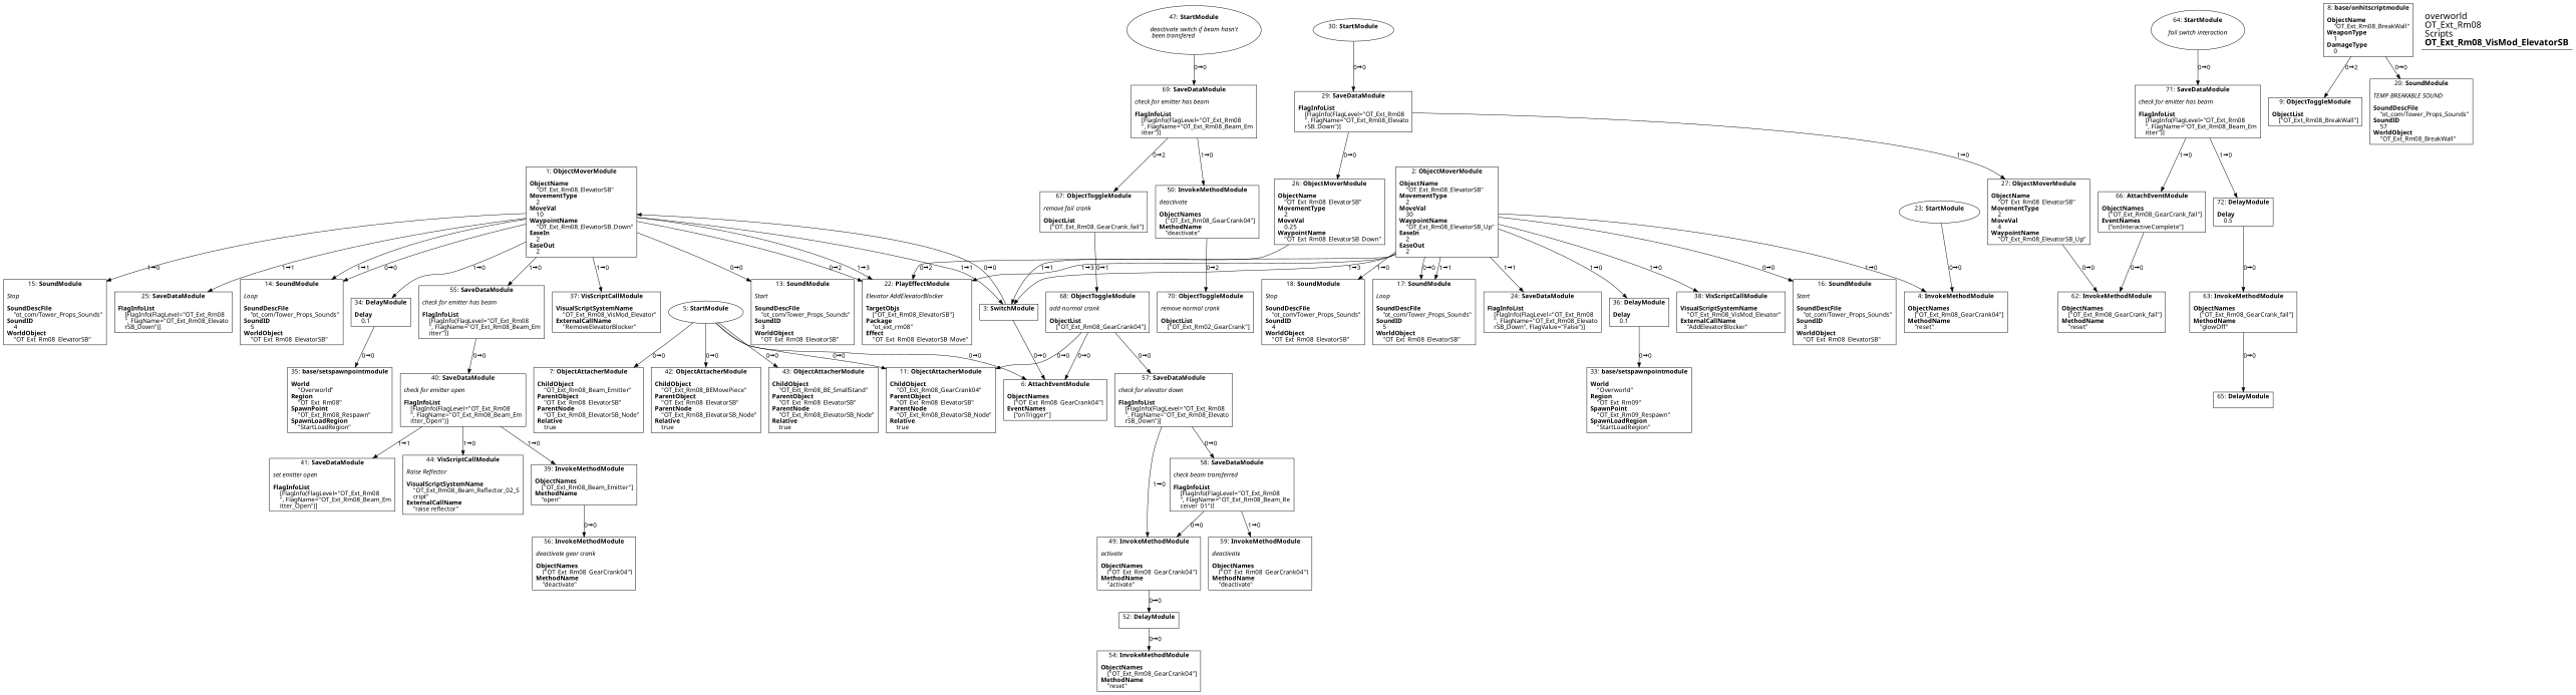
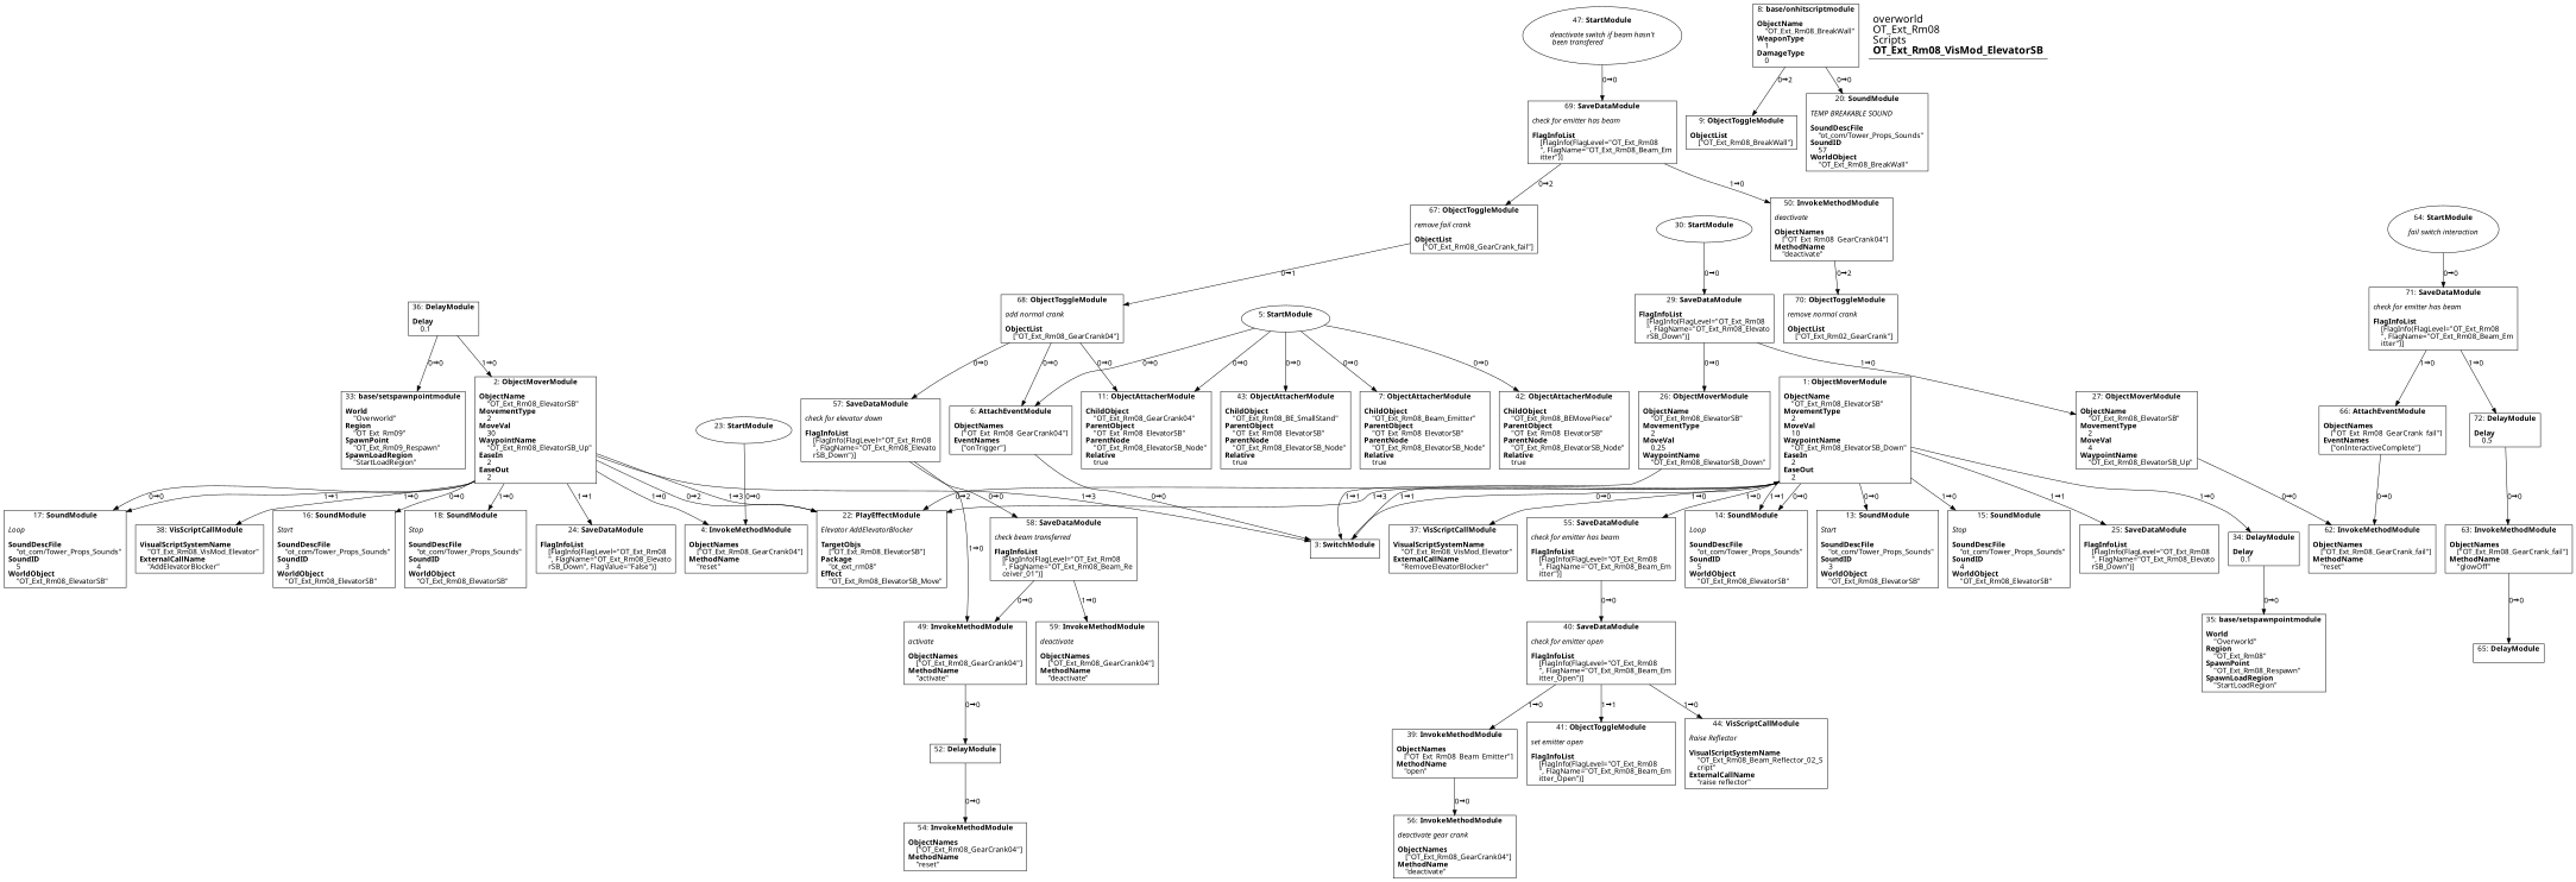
  digraph {
    fontname="Noto Sans"
    splines=spline
    node [fontname="Noto Sans" shape=box]
    edge [fontname="Noto Sans"]
    n1 [label=<1: <b>ObjectMoverModule</b><br/><br/><b>ObjectName</b><br align="left"/>    &quot;OT_Ext_Rm08_ElevatorSB&quot;<br align="left"/><b>MovementType</b><br align="left"/>    2<br align="left"/><b>MoveVal</b><br align="left"/>    10<br align="left"/><b>WaypointName</b><br align="left"/>    &quot;OT_Ext_Rm08_ElevatorSB_Down&quot;<br align="left"/><b>EaseIn</b><br align="left"/>    2<br align="left"/><b>EaseOut</b><br align="left"/>    2<br align="left"/>>]
    n2 [label=<3: <b>SwitchModule</b><br/><br/>>]
    n3 [label=<13: <b>SoundModule</b><br/><br/><i>Start<br align="left"/></i><br align="left"/><b>SoundDescFile</b><br align="left"/>    &quot;ot_com/Tower_Props_Sounds&quot;<br align="left"/><b>SoundID</b><br align="left"/>    3<br align="left"/><b>WorldObject</b><br align="left"/>    &quot;OT_Ext_Rm08_ElevatorSB&quot;<br align="left"/>>]
    n4 [label=<14: <b>SoundModule</b><br/><br/><i>Loop<br align="left"/></i><br align="left"/><b>SoundDescFile</b><br align="left"/>    &quot;ot_com/Tower_Props_Sounds&quot;<br align="left"/><b>SoundID</b><br align="left"/>    5<br align="left"/><b>WorldObject</b><br align="left"/>    &quot;OT_Ext_Rm08_ElevatorSB&quot;<br align="left"/>>]
    n5 [label=<15: <b>SoundModule</b><br/><br/><i>Stop<br align="left"/></i><br align="left"/><b>SoundDescFile</b><br align="left"/>    &quot;ot_com/Tower_Props_Sounds&quot;<br align="left"/><b>SoundID</b><br align="left"/>    4<br align="left"/><b>WorldObject</b><br align="left"/>    &quot;OT_Ext_Rm08_ElevatorSB&quot;<br align="left"/>>]
    n6 [label=<22: <b>PlayEffectModule</b><br/><br/><i>Elevator AddElevatorBlocker<br align="left"/></i><br align="left"/><b>TargetObjs</b><br align="left"/>    [&quot;OT_Ext_Rm08_ElevatorSB&quot;]<br align="left"/><b>Package</b><br align="left"/>    &quot;ot_ext_rm08&quot;<br align="left"/><b>Effect</b><br align="left"/>    &quot;OT_Ext_Rm08_ElevatorSB_Move&quot;<br align="left"/>>]
    n7 [label=<25: <b>SaveDataModule</b><br/><br/><b>FlagInfoList</b><br align="left"/>    [FlagInfo(FlagLevel=&quot;OT_Ext_Rm08<br align="left"/>    &quot;, FlagName=&quot;OT_Ext_Rm08_Elevato<br align="left"/>    rSB_Down&quot;)]<br align="left"/>>]
    n8 [label=<34: <b>DelayModule</b><br/><br/><b>Delay</b><br align="left"/>    0.1<br align="left"/>>]
    n9 [label=<37: <b>VisScriptCallModule</b><br/><br/><b>VisualScriptSystemName</b><br align="left"/>    &quot;OT_Ext_Rm08_VisMod_Elevator&quot;<br align="left"/><b>ExternalCallName</b><br align="left"/>    &quot;RemoveElevatorBlocker&quot;<br align="left"/>>]
    n10 [label=<55: <b>SaveDataModule</b><br/><br/><i>check for emitter has beam<br align="left"/></i><br align="left"/><b>FlagInfoList</b><br align="left"/>    [FlagInfo(FlagLevel=&quot;OT_Ext_Rm08<br align="left"/>    &quot;, FlagName=&quot;OT_Ext_Rm08_Beam_Em<br align="left"/>    itter&quot;)]<br align="left"/>>]
    n11 [label=<4: <b>InvokeMethodModule</b><br/><br/><b>ObjectNames</b><br align="left"/>    [&quot;OT_Ext_Rm08_GearCrank04&quot;]<br align="left"/><b>MethodName</b><br align="left"/>    &quot;reset&quot;<br align="left"/>>]
    n12 [label=<35: <b>base/setspawnpointmodule</b><br/><br/><b>World</b><br align="left"/>    &quot;Overworld&quot;<br align="left"/><b>Region</b><br align="left"/>    &quot;OT_Ext_Rm08&quot;<br align="left"/><b>SpawnPoint</b><br align="left"/>    &quot;OT_Ext_Rm08_Respawn&quot;<br align="left"/><b>SpawnLoadRegion</b><br align="left"/>    &quot;StartLoadRegion&quot;<br align="left"/>>]
    n13 [label=<40: <b>SaveDataModule</b><br/><br/><i>check for emitter open<br align="left"/></i><br align="left"/><b>FlagInfoList</b><br align="left"/>    [FlagInfo(FlagLevel=&quot;OT_Ext_Rm08<br align="left"/>    &quot;, FlagName=&quot;OT_Ext_Rm08_Beam_Em<br align="left"/>    itter_Open&quot;)]<br align="left"/>>]
    n14 [label=<2: <b>ObjectMoverModule</b><br/><br/><b>ObjectName</b><br align="left"/>    &quot;OT_Ext_Rm08_ElevatorSB&quot;<br align="left"/><b>MovementType</b><br align="left"/>    2<br align="left"/><b>MoveVal</b><br align="left"/>    30<br align="left"/><b>WaypointName</b><br align="left"/>    &quot;OT_Ext_Rm08_ElevatorSB_Up&quot;<br align="left"/><b>EaseIn</b><br align="left"/>    2<br align="left"/><b>EaseOut</b><br align="left"/>    2<br align="left"/>>]
    n15 [label=<16: <b>SoundModule</b><br/><br/><i>Start<br align="left"/></i><br align="left"/><b>SoundDescFile</b><br align="left"/>    &quot;ot_com/Tower_Props_Sounds&quot;<br align="left"/><b>SoundID</b><br align="left"/>    3<br align="left"/><b>WorldObject</b><br align="left"/>    &quot;OT_Ext_Rm08_ElevatorSB&quot;<br align="left"/>>]
    n16 [label=<17: <b>SoundModule</b><br/><br/><i>Loop<br align="left"/></i><br align="left"/><b>SoundDescFile</b><br align="left"/>    &quot;ot_com/Tower_Props_Sounds&quot;<br align="left"/><b>SoundID</b><br align="left"/>    5<br align="left"/><b>WorldObject</b><br align="left"/>    &quot;OT_Ext_Rm08_ElevatorSB&quot;<br align="left"/>>]
    n17 [label=<18: <b>SoundModule</b><br/><br/><i>Stop<br align="left"/></i><br align="left"/><b>SoundDescFile</b><br align="left"/>    &quot;ot_com/Tower_Props_Sounds&quot;<br align="left"/><b>SoundID</b><br align="left"/>    4<br align="left"/><b>WorldObject</b><br align="left"/>    &quot;OT_Ext_Rm08_ElevatorSB&quot;<br align="left"/>>]
    n18 [label=<24: <b>SaveDataModule</b><br/><br/><b>FlagInfoList</b><br align="left"/>    [FlagInfo(FlagLevel=&quot;OT_Ext_Rm08<br align="left"/>    &quot;, FlagName=&quot;OT_Ext_Rm08_Elevato<br align="left"/>    rSB_Down&quot;, FlagValue=&quot;False&quot;)]<br align="left"/>>]
    n19 [label=<36: <b>DelayModule</b><br/><br/><b>Delay</b><br align="left"/>    0.1<br align="left"/>>]
    n20 [label=<38: <b>VisScriptCallModule</b><br/><br/><b>VisualScriptSystemName</b><br align="left"/>    &quot;OT_Ext_Rm08_VisMod_Elevator&quot;<br align="left"/><b>ExternalCallName</b><br align="left"/>    &quot;AddElevatorBlocker&quot;<br align="left"/>>]
    n21 [label=<39: <b>InvokeMethodModule</b><br/><br/><b>ObjectNames</b><br align="left"/>    [&quot;OT_Ext_Rm08_Beam_Emitter&quot;]<br align="left"/><b>MethodName</b><br align="left"/>    &quot;open&quot;<br align="left"/>>]
-   n22 [label=<41: <b>SaveDataModule</b><br/><br/><i>set emitter open<br align="left"/></i><br align="left"/><b>FlagInfoList</b><br align="left"/>    [FlagInfo(FlagLevel=&quot;OT_Ext_Rm08<br align="left"/>    &quot;, FlagName=&quot;OT_Ext_Rm08_Beam_Em<br align="left"/>    itter_Open&quot;)]<br align="left"/>>]
+   n22 [label=<41: <b>ObjectToggleModule</b><br/><br/><i>set emitter open<br align="left"/></i><br align="left"/><b>FlagInfoList</b><br align="left"/>    [FlagInfo(FlagLevel=&quot;OT_Ext_Rm08<br align="left"/>    &quot;, FlagName=&quot;OT_Ext_Rm08_Beam_Em<br align="left"/>    itter_Open&quot;)]<br align="left"/>>]
    n23 [label=<44: <b>VisScriptCallModule</b><br/><br/><i>Raise Reflector<br align="left"/></i><br align="left"/><b>VisualScriptSystemName</b><br align="left"/>    &quot;OT_Ext_Rm08_Beam_Reflector_02_S<br align="left"/>    cript&quot;<br align="left"/><b>ExternalCallName</b><br align="left"/>    &quot;raise reflector&quot;<br align="left"/>>]
    n24 [label=<33: <b>base/setspawnpointmodule</b><br/><br/><b>World</b><br align="left"/>    &quot;Overworld&quot;<br align="left"/><b>Region</b><br align="left"/>    &quot;OT_Ext_Rm09&quot;<br align="left"/><b>SpawnPoint</b><br align="left"/>    &quot;OT_Ext_Rm09_Respawn&quot;<br align="left"/><b>SpawnLoadRegion</b><br align="left"/>    &quot;StartLoadRegion&quot;<br align="left"/>>]
    n25 [label=<5: <b>StartModule</b><br/><br/>> shape=oval]
    n26 [label=<6: <b>AttachEventModule</b><br/><br/><b>ObjectNames</b><br align="left"/>    [&quot;OT_Ext_Rm08_GearCrank04&quot;]<br align="left"/><b>EventNames</b><br align="left"/>    [&quot;onTrigger&quot;]<br align="left"/>>]
    n27 [label=<7: <b>ObjectAttacherModule</b><br/><br/><b>ChildObject</b><br align="left"/>    &quot;OT_Ext_Rm08_Beam_Emitter&quot;<br align="left"/><b>ParentObject</b><br align="left"/>    &quot;OT_Ext_Rm08_ElevatorSB&quot;<br align="left"/><b>ParentNode</b><br align="left"/>    &quot;OT_Ext_Rm08_ElevatorSB_Node&quot;<br align="left"/><b>Relative</b><br align="left"/>    true<br align="left"/>>]
    n28 [label=<11: <b>ObjectAttacherModule</b><br/><br/><b>ChildObject</b><br align="left"/>    &quot;OT_Ext_Rm08_GearCrank04&quot;<br align="left"/><b>ParentObject</b><br align="left"/>    &quot;OT_Ext_Rm08_ElevatorSB&quot;<br align="left"/><b>ParentNode</b><br align="left"/>    &quot;OT_Ext_Rm08_ElevatorSB_Node&quot;<br align="left"/><b>Relative</b><br align="left"/>    true<br align="left"/>>]
    n29 [label=<42: <b>ObjectAttacherModule</b><br/><br/><b>ChildObject</b><br align="left"/>    &quot;OT_Ext_Rm08_BEMovePiece&quot;<br align="left"/><b>ParentObject</b><br align="left"/>    &quot;OT_Ext_Rm08_ElevatorSB&quot;<br align="left"/><b>ParentNode</b><br align="left"/>    &quot;OT_Ext_Rm08_ElevatorSB_Node&quot;<br align="left"/><b>Relative</b><br align="left"/>    true<br align="left"/>>]
    n30 [label=<43: <b>ObjectAttacherModule</b><br/><br/><b>ChildObject</b><br align="left"/>    &quot;OT_Ext_Rm08_BE_SmallStand&quot;<br align="left"/><b>ParentObject</b><br align="left"/>    &quot;OT_Ext_Rm08_ElevatorSB&quot;<br align="left"/><b>ParentNode</b><br align="left"/>    &quot;OT_Ext_Rm08_ElevatorSB_Node&quot;<br align="left"/><b>Relative</b><br align="left"/>    true<br align="left"/>>]
    n31 [label=<8: <b>base/onhitscriptmodule</b><br/><br/><b>ObjectName</b><br align="left"/>    &quot;OT_Ext_Rm08_BreakWall&quot;<br align="left"/><b>WeaponType</b><br align="left"/>    1<br align="left"/><b>DamageType</b><br align="left"/>    0<br align="left"/>>]
    n32 [label=<9: <b>ObjectToggleModule</b><br/><br/><b>ObjectList</b><br align="left"/>    [&quot;OT_Ext_Rm08_BreakWall&quot;]<br align="left"/>>]
    n33 [label=<20: <b>SoundModule</b><br/><br/><i>TEMP BREAKABLE SOUND<br align="left"/></i><br align="left"/><b>SoundDescFile</b><br align="left"/>    &quot;ot_com/Tower_Props_Sounds&quot;<br align="left"/><b>SoundID</b><br align="left"/>    57<br align="left"/><b>WorldObject</b><br align="left"/>    &quot;OT_Ext_Rm08_BreakWall&quot;<br align="left"/>>]
    n34 [label=<23: <b>StartModule</b><br/><br/>> shape=oval]
    n35 [label=<26: <b>ObjectMoverModule</b><br/><br/><b>ObjectName</b><br align="left"/>    &quot;OT_Ext_Rm08_ElevatorSB&quot;<br align="left"/><b>MovementType</b><br align="left"/>    2<br align="left"/><b>MoveVal</b><br align="left"/>    0.25<br align="left"/><b>WaypointName</b><br align="left"/>    &quot;OT_Ext_Rm08_ElevatorSB_Down&quot;<br align="left"/>>]
    n36 [label=<27: <b>ObjectMoverModule</b><br/><br/><b>ObjectName</b><br align="left"/>    &quot;OT_Ext_Rm08_ElevatorSB&quot;<br align="left"/><b>MovementType</b><br align="left"/>    2<br align="left"/><b>MoveVal</b><br align="left"/>    4<br align="left"/><b>WaypointName</b><br align="left"/>    &quot;OT_Ext_Rm08_ElevatorSB_Up&quot;<br align="left"/>>]
    n37 [label=<62: <b>InvokeMethodModule</b><br/><br/><b>ObjectNames</b><br align="left"/>    [&quot;OT_Ext_Rm08_GearCrank_fail&quot;]<br align="left"/><b>MethodName</b><br align="left"/>    &quot;reset&quot;<br align="left"/>>]
    n38 [label=<29: <b>SaveDataModule</b><br/><br/><b>FlagInfoList</b><br align="left"/>    [FlagInfo(FlagLevel=&quot;OT_Ext_Rm08<br align="left"/>    &quot;, FlagName=&quot;OT_Ext_Rm08_Elevato<br align="left"/>    rSB_Down&quot;)]<br align="left"/>>]
    n39 [label=<30: <b>StartModule</b><br/><br/>> shape=oval]
    n40 [label=<56: <b>InvokeMethodModule</b><br/><br/><i>deactivate gear crank<br align="left"/></i><br align="left"/><b>ObjectNames</b><br align="left"/>    [&quot;OT_Ext_Rm08_GearCrank04&quot;]<br align="left"/><b>MethodName</b><br align="left"/>    &quot;deactivate&quot;<br align="left"/>>]
    n41 [label=<47: <b>StartModule</b><br/><br/><i>deactivate switch if beam hasn't<br align="left"/> been transfered<br align="left"/></i><br align="left"/>> shape=oval]
    n42 [label=<69: <b>SaveDataModule</b><br/><br/><i>check for emitter has beam<br align="left"/></i><br align="left"/><b>FlagInfoList</b><br align="left"/>    [FlagInfo(FlagLevel=&quot;OT_Ext_Rm08<br align="left"/>    &quot;, FlagName=&quot;OT_Ext_Rm08_Beam_Em<br align="left"/>    itter&quot;)]<br align="left"/>>]
    n43 [label=<50: <b>InvokeMethodModule</b><br/><br/><i>deactivate<br align="left"/></i><br align="left"/><b>ObjectNames</b><br align="left"/>    [&quot;OT_Ext_Rm08_GearCrank04&quot;]<br align="left"/><b>MethodName</b><br align="left"/>    &quot;deactivate&quot;<br align="left"/>>]
    n44 [label=<67: <b>ObjectToggleModule</b><br/><br/><i>remove fail crank<br align="left"/></i><br align="left"/><b>ObjectList</b><br align="left"/>    [&quot;OT_Ext_Rm08_GearCrank_fail&quot;]<br align="left"/>>]
    n45 [label=<70: <b>ObjectToggleModule</b><br/><br/><i>remove normal crank<br align="left"/></i><br align="left"/><b>ObjectList</b><br align="left"/>    [&quot;OT_Ext_Rm02_GearCrank&quot;]<br align="left"/>>]
    n46 [label=<68: <b>ObjectToggleModule</b><br/><br/><i>add normal crank<br align="left"/></i><br align="left"/><b>ObjectList</b><br align="left"/>    [&quot;OT_Ext_Rm08_GearCrank04&quot;]<br align="left"/>>]
    n47 [label=<49: <b>InvokeMethodModule</b><br/><br/><i>activate<br align="left"/></i><br align="left"/><b>ObjectNames</b><br align="left"/>    [&quot;OT_Ext_Rm08_GearCrank04&quot;]<br align="left"/><b>MethodName</b><br align="left"/>    &quot;activate&quot;<br align="left"/>>]
    n48 [label=<52: <b>DelayModule</b><br/><br/>>]
    n49 [label=<54: <b>InvokeMethodModule</b><br/><br/><b>ObjectNames</b><br align="left"/>    [&quot;OT_Ext_Rm08_GearCrank04&quot;]<br align="left"/><b>MethodName</b><br align="left"/>    &quot;reset&quot;<br align="left"/>>]
    n50 [label=<57: <b>SaveDataModule</b><br/><br/><i>check for elevator down<br align="left"/></i><br align="left"/><b>FlagInfoList</b><br align="left"/>    [FlagInfo(FlagLevel=&quot;OT_Ext_Rm08<br align="left"/>    &quot;, FlagName=&quot;OT_Ext_Rm08_Elevato<br align="left"/>    rSB_Down&quot;)]<br align="left"/>>]
    n51 [label=<58: <b>SaveDataModule</b><br/><br/><i>check beam transferred<br align="left"/></i><br align="left"/><b>FlagInfoList</b><br align="left"/>    [FlagInfo(FlagLevel=&quot;OT_Ext_Rm08<br align="left"/>    &quot;, FlagName=&quot;OT_Ext_Rm08_Beam_Re<br align="left"/>    ceiver_01&quot;)]<br align="left"/>>]
    n52 [label=<59: <b>InvokeMethodModule</b><br/><br/><i>deactivate<br align="left"/></i><br align="left"/><b>ObjectNames</b><br align="left"/>    [&quot;OT_Ext_Rm08_GearCrank04&quot;]<br align="left"/><b>MethodName</b><br align="left"/>    &quot;deactivate&quot;<br align="left"/>>]
    n53 [label=<63: <b>InvokeMethodModule</b><br/><br/><b>ObjectNames</b><br align="left"/>    [&quot;OT_Ext_Rm08_GearCrank_fail&quot;]<br align="left"/><b>MethodName</b><br align="left"/>    &quot;glowOff&quot;<br align="left"/>>]
    n54 [label=<65: <b>DelayModule</b><br/><br/>>]
    n55 [label=<64: <b>StartModule</b><br/><br/><i>fail switch interaction<br align="left"/></i><br align="left"/>> shape=oval]
    n56 [label=<71: <b>SaveDataModule</b><br/><br/><i>check for emitter has beam<br align="left"/></i><br align="left"/><b>FlagInfoList</b><br align="left"/>    [FlagInfo(FlagLevel=&quot;OT_Ext_Rm08<br align="left"/>    &quot;, FlagName=&quot;OT_Ext_Rm08_Beam_Em<br align="left"/>    itter&quot;)]<br align="left"/>>]
    n57 [label=<66: <b>AttachEventModule</b><br/><br/><b>ObjectNames</b><br align="left"/>    [&quot;OT_Ext_Rm08_GearCrank_fail&quot;]<br align="left"/><b>EventNames</b><br align="left"/>    [&quot;onInteractiveComplete&quot;]<br align="left"/>>]
    n58 [label=<72: <b>DelayModule</b><br/><br/><b>Delay</b><br align="left"/>    0.5<br align="left"/>>]
    n59 [label=<<font point-size="20">overworld<br align="left"/>OT_Ext_Rm08<br align="left"/>Scripts<br align="left"/><b>OT_Ext_Rm08_VisMod_ElevatorSB</b><br align="left"/></font>> shape=underline]
    n1 -> n2 [label="1→1"]
    n1 -> n3 [label="0→0"]
    n1 -> n4 [label="0→0"]
    n1 -> n4 [label="1→1"]
    n1 -> n5 [label="1→0"]
    n1 -> n6 [label="0→2"]
    n1 -> n6 [label="1→3"]
    n1 -> n7 [label="1→1"]
    n1 -> n8 [label="1→0"]
    n1 -> n9 [label="1→0"]
    n1 -> n10 [label="1→0"]
    n2 -> n1 [label="0→0"]
    n8 -> n12 [label="0→0"]
    n10 -> n13 [label="0→0"]
    n13 -> n21 [label="1→0"]
    n13 -> n22 [label="1→1"]
    n13 -> n23 [label="1→0"]
    n14 -> n2 [label="1→3"]
    n14 -> n6 [label="0→2"]
    n14 -> n6 [label="1→3"]
    n14 -> n11 [label="1→0"]
    n14 -> n15 [label="0→0"]
    n14 -> n16 [label="1→1"]
    n14 -> n16 [label="0→0"]
    n14 -> n17 [label="1→0"]
    n14 -> n18 [label="1→1"]
-   n14 -> n19 [label="1→0"]
+   n19 -> n14 [label="1→0"]
    n14 -> n20 [label="1→0"]
    n19 -> n24 [label="0→0"]
    n21 -> n40 [label="0→0"]
    n25 -> n26 [label="0→0"]
    n25 -> n27 [label="0→0"]
    n25 -> n28 [label="0→0"]
    n25 -> n29 [label="0→0"]
    n25 -> n30 [label="0→0"]
-   n2 -> n26 [label="0→0"]
+   n26 -> n2 [label="0→0"]
    n31 -> n32 [label="0→2"]
    n31 -> n33 [label="0→0"]
    n34 -> n11 [label="0→0"]
    n35 -> n2 [label="1→1"]
    n36 -> n37 [label="0→0"]
    n38 -> n35 [label="0→0"]
    n38 -> n36 [label="1→0"]
    n39 -> n38 [label="0→0"]
    n41 -> n42 [label="0→0"]
    n42 -> n43 [label="1→0"]
    n42 -> n44 [label="0→2"]
    n43 -> n45 [label="0→2"]
    n44 -> n46 [label="0→1"]
    n46 -> n26 [label="0→0"]
    n46 -> n28 [label="0→0"]
    n46 -> n50 [label="0→0"]
    n47 -> n48 [label="0→0"]
    n48 -> n49 [label="0→0"]
    n50 -> n47 [label="1→0"]
    n50 -> n51 [label="0→0"]
    n51 -> n47 [label="0→0"]
    n51 -> n52 [label="1→0"]
    n53 -> n54 [label="0→0"]
    n55 -> n56 [label="0→0"]
    n56 -> n57 [label="1→0"]
    n56 -> n58 [label="1→0"]
    n57 -> n37 [label="0→0"]
    n58 -> n53 [label="0→0"]
  }
